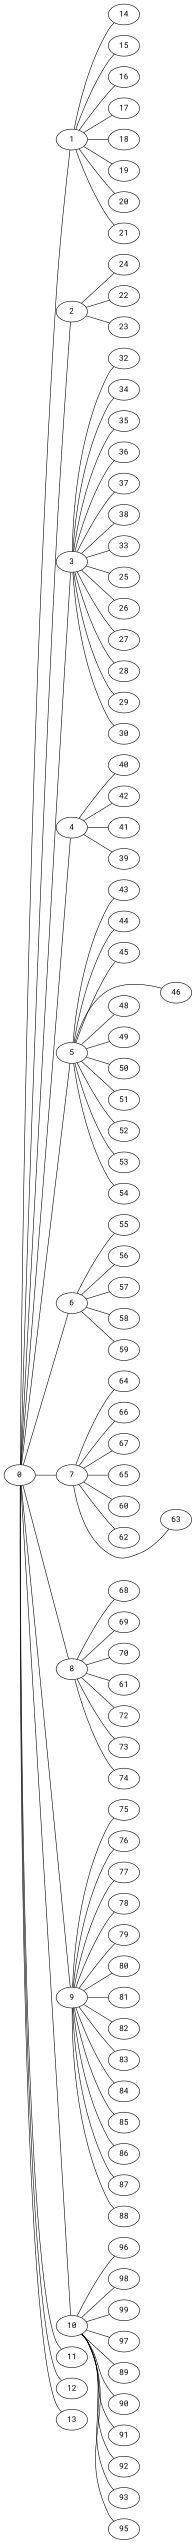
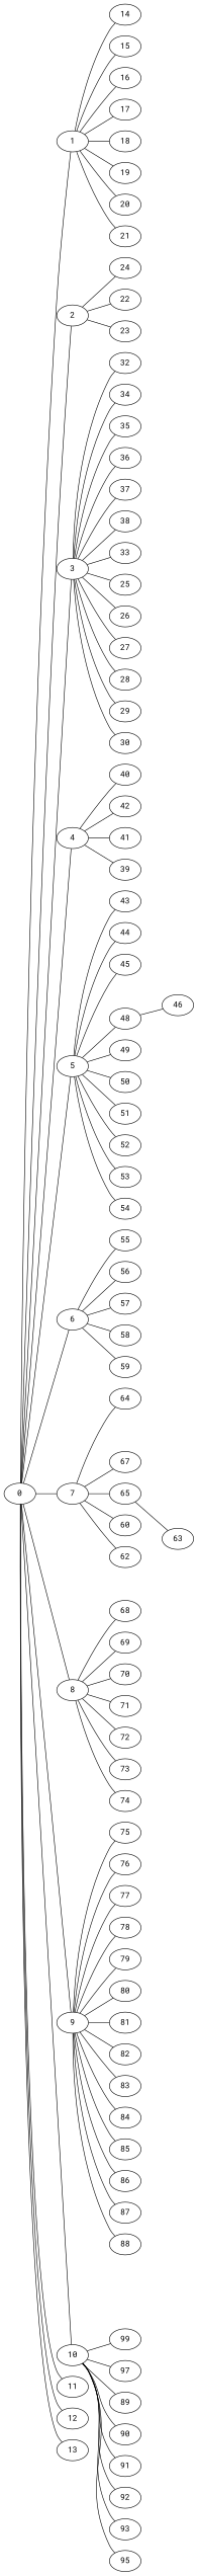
  graph {
    fontname="Roboto Mono"
    rankdir=LR
    node [fontname="Roboto Mono"]
    edge [fontname="Roboto Mono"]
    0
    1
    2
    3
    4
    5
    6
    7
    8
    9
    10
    11
    12
    13
    14
    15
    16
    17
    18
    19
    20
    21
    24
    22
    23
    32
    34
    35
    36
    37
    38
    33
    25
    26
    27
    28
    29
    30
    40
    42
    41
    39
    43
    44
    45
    46
    48
    49
    50
    51
    52
    53
    54
    55
    56
    57
    58
    59
    64
-   66
    67
    65
    60
    62
    63
    68
    69
    70
-   71 [label=61]
+   71
    72
    73
    74
    75
    76
    77
    78
    79
    80
    81
    82
    83
    84
    85
    86
    87
    88
-   96
-   98
    99
    97
    89
    90
    91
    92
    93
    95
    0 -- 1
    0 -- 2
    0 -- 3
    0 -- 4
    0 -- 5
    0 -- 6
    0 -- 7
    0 -- 8
    0 -- 9
    0 -- 10
    0 -- 11
    0 -- 12
    0 -- 13
    1 -- 14
    1 -- 15
    1 -- 16
    1 -- 17
    1 -- 18
    1 -- 19
    1 -- 20
    1 -- 21
    2 -- 24
    2 -- 22
    2 -- 23
    3 -- 32
    3 -- 34
    3 -- 35
    3 -- 36
    3 -- 37
    3 -- 38
    3 -- 33
    3 -- 25
    3 -- 26
    3 -- 27
    3 -- 28
    3 -- 29
    3 -- 30
    4 -- 40
    4 -- 42
    4 -- 41
    4 -- 39
    5 -- 43
    5 -- 44
    5 -- 45
-   5 -- 46
+   48 -- 46
    5 -- 48
    5 -- 49
    5 -- 50
    5 -- 51
    5 -- 52
    5 -- 53
    5 -- 54
    6 -- 55
    6 -- 56
    6 -- 57
    6 -- 58
    6 -- 59
    7 -- 64
-   7 -- 66
    7 -- 67
    7 -- 65
    7 -- 60
    7 -- 62
-   7 -- 63
+   65 -- 63
    8 -- 68
    8 -- 69
    8 -- 70
    8 -- 71
    8 -- 72
    8 -- 73
    8 -- 74
    9 -- 75
    9 -- 76
    9 -- 77
    9 -- 78
    9 -- 79
    9 -- 80
    9 -- 81
    9 -- 82
    9 -- 83
    9 -- 84
    9 -- 85
    9 -- 86
    9 -- 87
    9 -- 88
-   10 -- 96
-   10 -- 98
    10 -- 99
    10 -- 97
    10 -- 89
    10 -- 90
    10 -- 91
    10 -- 92
    10 -- 93
    10 -- 95
  }
